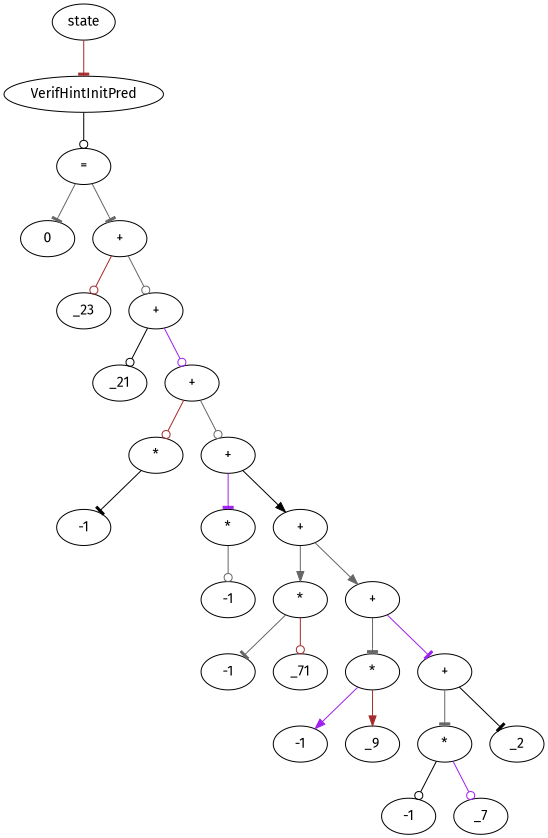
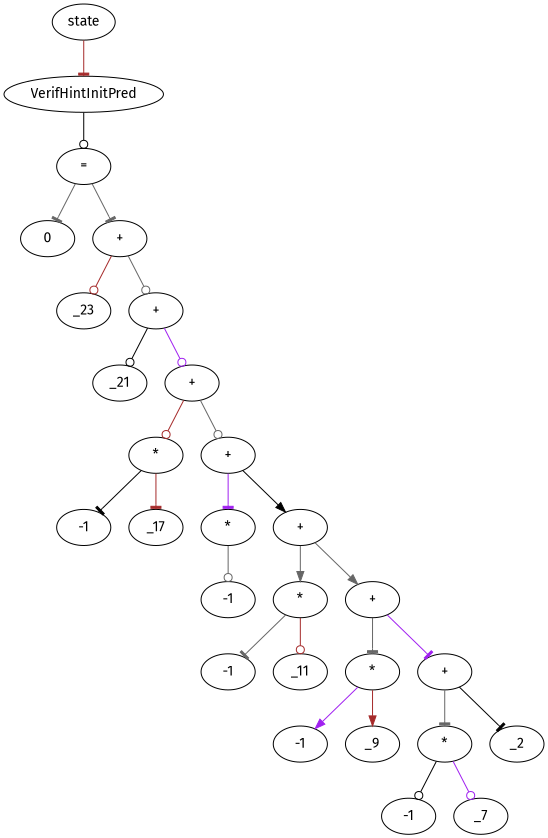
  digraph {
    fontname="Fira Sans"
    node [fontname="Fira Sans"]
    edge [arrowhead=tee color=gray40 fontname="Fira Sans"]
    n1 [label=state]
    n2 [label=VerifHintInitPred]
    n3 [label="="]
    n4 [label=0]
    n5 [label="+"]
    n6 [label=_23]
    n7 [label="+"]
    n8 [label=_21]
    n9 [label="+"]
    n10 [label="*"]
    n11 [label="+"]
    n12 [label=-1]
+   n13 [label=_17]
    n14 [label="*"]
    n15 [label="+"]
    n16 [label=-1]
    n17 [label="*"]
    n18 [label="+"]
    n19 [label=-1]
-   n20 [label=_71]
+   n20 [label=_11]
    n21 [label="*"]
    n22 [label="+"]
    n23 [label=-1]
    n24 [label=_9]
    n25 [label="*"]
    n26 [label=_2]
    n27 [label=-1]
    n28 [label=_7]
    n1 -> n2 [color=brown]
    n2 -> n3 [arrowhead=odot color=black]
    n3 -> n4
    n3 -> n5
    n5 -> n6 [arrowhead=odot color=brown]
    n5 -> n7 [arrowhead=odot]
    n7 -> n8 [arrowhead=odot color=black]
    n7 -> n9 [arrowhead=odot color=purple]
    n9 -> n10 [arrowhead=odot color=brown]
    n9 -> n11 [arrowhead=odot]
    n10 -> n12 [color=black]
+   n10 -> n13 [color=brown]
    n11 -> n14 [color=purple]
    n11 -> n15 [arrowhead=normal color=black]
    n14 -> n16 [arrowhead=odot]
    n15 -> n17 [arrowhead=normal]
    n15 -> n18 [arrowhead=normal]
    n17 -> n19
    n17 -> n20 [arrowhead=odot color=brown]
    n18 -> n21
    n18 -> n22 [color=purple]
    n21 -> n23 [arrowhead=normal color=purple]
    n21 -> n24 [arrowhead=normal color=brown]
    n22 -> n25
    n22 -> n26 [color=black]
    n25 -> n27 [arrowhead=odot color=black]
    n25 -> n28 [arrowhead=odot color=purple]
  }
